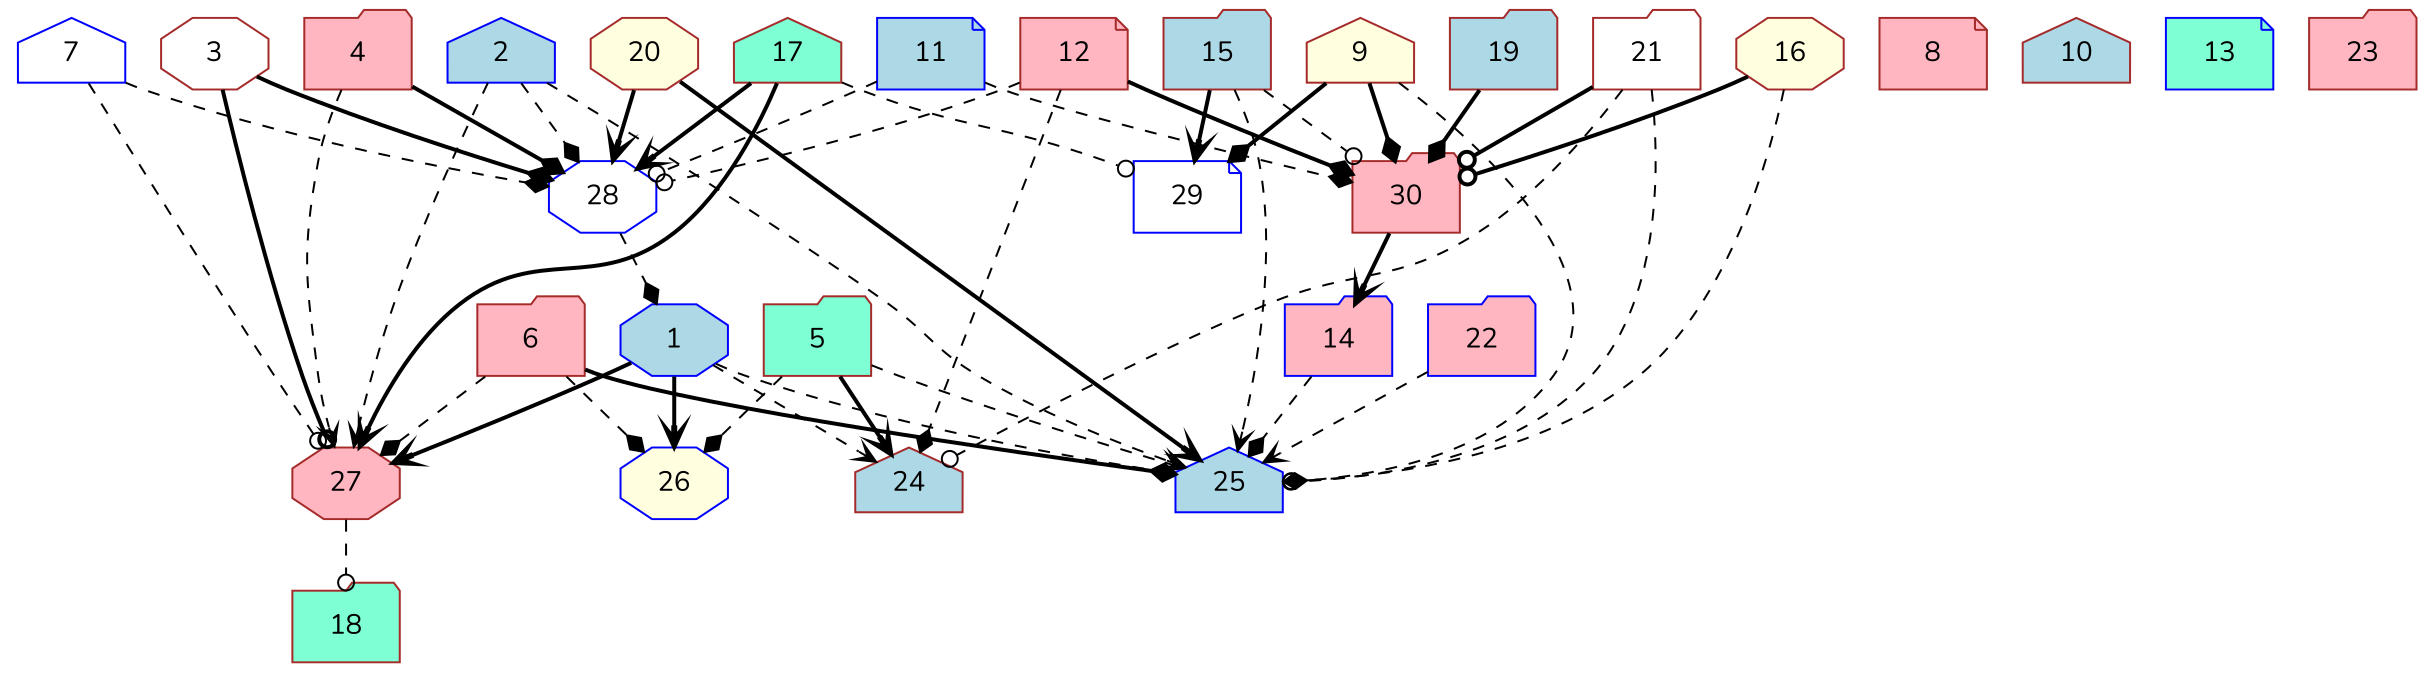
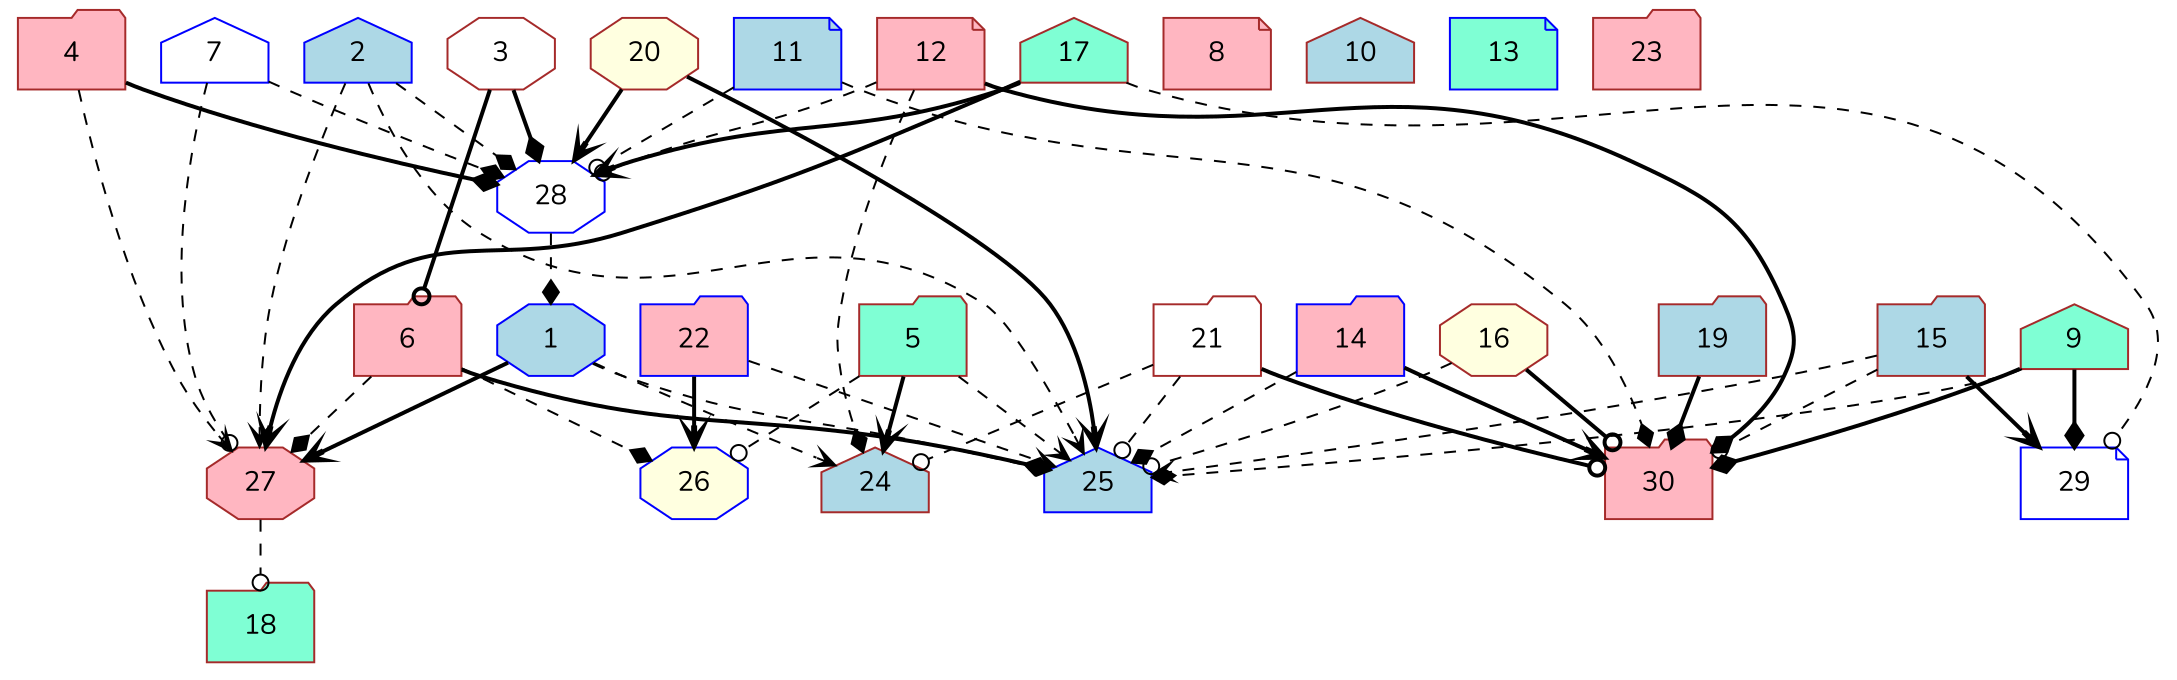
  digraph {
    fontname=Nunito
    node [alpha=0.03 color=brown fillcolor=lightpink fontname=Nunito shape=folder style=filled]
    edge [arrowhead=diamond fontname=Nunito style=dashed]
    1 [alpha=0.08 color=blue expect_size=18831360 fillcolor=lightblue shape=octagon]
    24 [alpha=0.08 expect_size=51875840 fillcolor=lightblue shape=house]
    25 [color=blue expect_size=11517952 fillcolor=lightblue shape=house]
    27 [alpha=0.05 expect_size=43626496 shape=octagon]
    18 [expect_size=8279040 fillcolor=aquamarine]
    28 [alpha=0.05 color=blue expect_size=16615424 fillcolor=white shape=octagon]
    2 [alpha=0.08 color=blue expect_size=29178880 fillcolor=lightblue shape=house]
    3 [alpha=0.01 expect_size=33476608 fillcolor=white shape=octagon]
    4 [alpha=0.10 expect_size=45156352]
    5 [alpha=0.02 expect_size=8909824 fillcolor=aquamarine]
    26 [alpha=0.07 color=blue expect_size=40944640 fillcolor=lightyellow shape=octagon]
    6 [alpha=0.00 expect_size=23036928]
    7 [alpha=0.18 color=blue expect_size=40780800 fillcolor=white shape=house]
    30 [alpha=0.04 expect_size=38300672]
    8 [alpha=0.13 expect_size=9870336 shape=note]
-   9 [alpha=0.13 expect_size=39565312 fillcolor=lightyellow shape=house]
+   9 [alpha=0.13 expect_size=39565312 fillcolor=aquamarine shape=house]
    29 [alpha=0.00 color=blue expect_size=23457792 fillcolor=white shape=note]
    10 [alpha=0.05 expect_size=25826304 fillcolor=lightblue shape=house]
    11 [alpha=0.04 color=blue expect_size=40203264 fillcolor=lightblue shape=note]
    12 [alpha=0.01 expect_size=11964416 shape=note]
    13 [color=blue expect_size=29914112 fillcolor=aquamarine shape=note]
    14 [color=blue expect_size=32374784]
    15 [alpha=0.12 expect_size=9281536 fillcolor=lightblue]
    16 [alpha=0.01 expect_size=13032448 fillcolor=lightyellow shape=octagon]
    17 [alpha=0.09 expect_size=13752320 fillcolor=aquamarine shape=house]
    19 [alpha=0.06 expect_size=38033408 fillcolor=lightblue]
    20 [alpha=0.16 expect_size=20618240 fillcolor=lightyellow shape=octagon]
    21 [alpha=0.11 expect_size=33143808 fillcolor=white]
    22 [alpha=0.16 color=blue expect_size=42476544]
    23 [alpha=0.13 expect_size=44367872]
    1 -> 24 [arrowhead=vee]
    1 -> 25
    1 -> 27 [arrowhead=vee style=bold]
    27 -> 18 [arrowhead=odot]
    28 -> 1
    2 -> 25 [arrowhead=vee]
    2 -> 27 [arrowhead=vee]
    2 -> 28
-   3 -> 27 [arrowhead=odot style=bold]
+   3 -> 6 [arrowhead=odot style=bold]
    3 -> 28 [style=bold]
    4 -> 27 [arrowhead=vee]
    4 -> 28 [style=bold]
    5 -> 24 [arrowhead=vee style=bold]
    5 -> 25 [arrowhead=vee]
-   5 -> 26
+   5 -> 26 [arrowhead=odot]
    6 -> 25 [style=bold]
    6 -> 27
    6 -> 26
    7 -> 27 [arrowhead=odot]
    7 -> 28
    9 -> 25
    9 -> 30 [style=bold]
    9 -> 29 [style=bold]
    11 -> 28 [arrowhead=odot]
    11 -> 30
    12 -> 24
    12 -> 28 [arrowhead=odot]
    12 -> 30 [style=bold]
    14 -> 25
-   30 -> 14 [arrowhead=vee style=bold]
+   14 -> 30 [arrowhead=vee style=bold]
    15 -> 25 [arrowhead=vee]
    15 -> 30 [arrowhead=odot]
    15 -> 29 [arrowhead=vee style=bold]
    16 -> 25 [arrowhead=odot]
    16 -> 30 [arrowhead=odot style=bold]
    17 -> 27 [arrowhead=vee style=bold]
    17 -> 28 [arrowhead=vee style=bold]
    17 -> 29 [arrowhead=odot]
    19 -> 30 [style=bold]
    20 -> 25 [arrowhead=vee style=bold]
    20 -> 28 [arrowhead=vee style=bold]
    21 -> 24 [arrowhead=odot]
    21 -> 25 [arrowhead=odot]
    21 -> 30 [arrowhead=odot style=bold]
    22 -> 25 [arrowhead=vee]
-   1 -> 26 [arrowhead=vee style=bold]
+   22 -> 26 [arrowhead=vee style=bold]
  }
